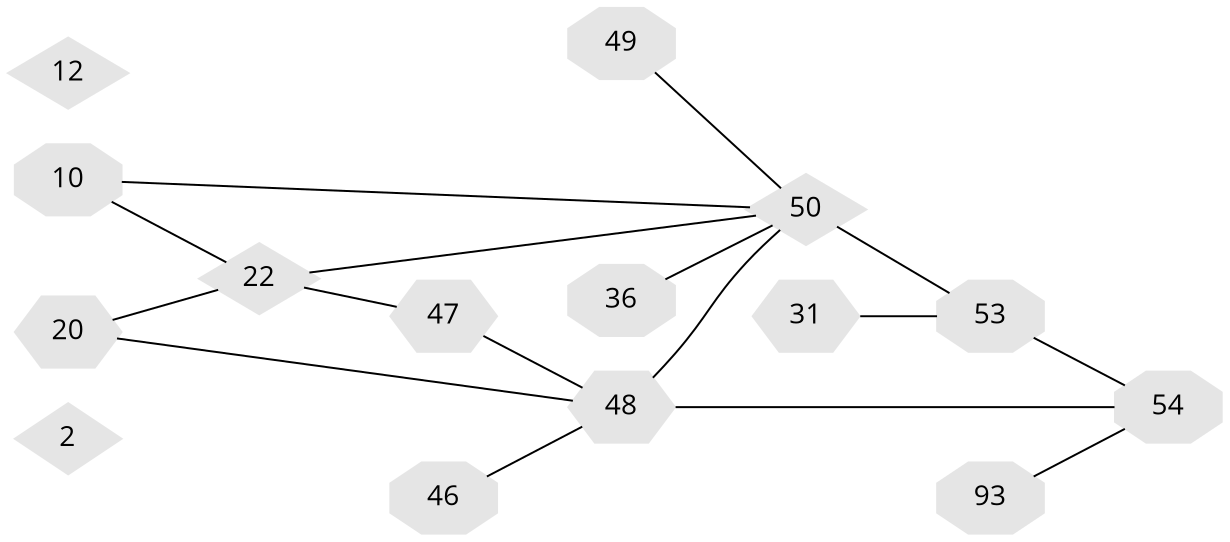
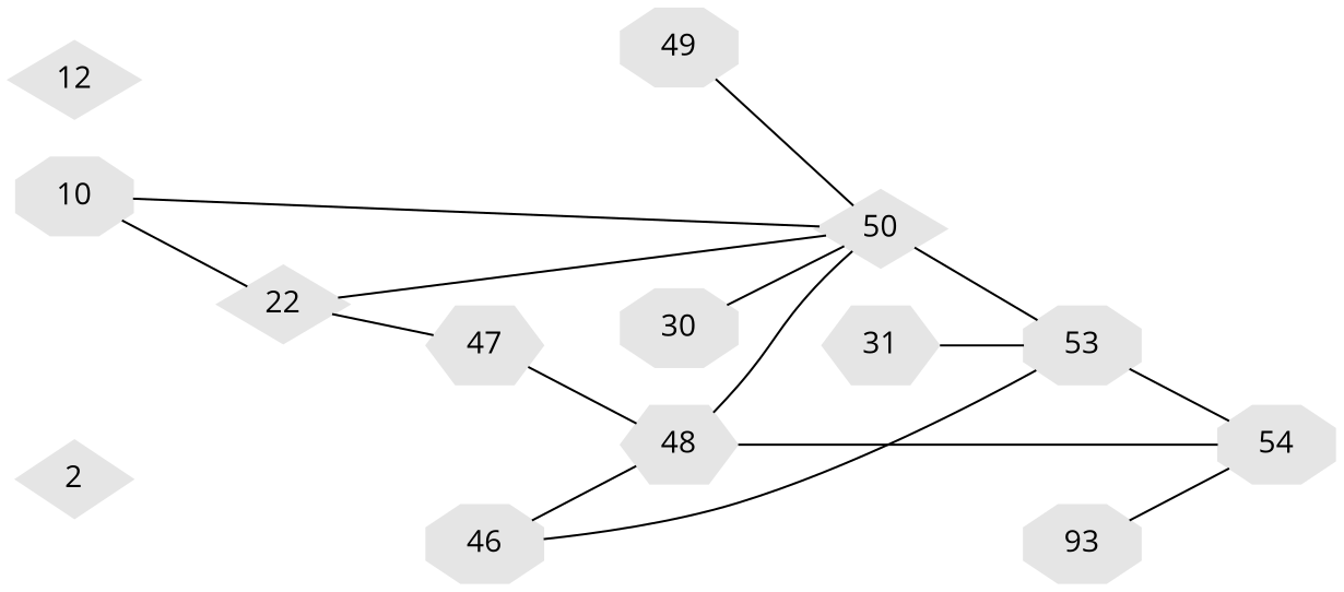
  graph {
    fontname="Open Sans"
    rankdir=LR
    node [color=gray90 fontname="Open Sans" shape=octagon style=filled]
    edge [fontname="Open Sans" weight=2]
    2 [shape=diamond]
    22 [shape=diamond super="+4"]
    50 [shape=diamond super="+21+45+36+6"]
    47 [shape=hexagon super="+40+33"]
    10
    53 [super="+14+52"]
    12 [shape=diamond]
-   20 [shape=hexagon]
    48 [shape=hexagon super="+24+42+37+38"]
    54 [super="+9+18+51"]
-   30 [label=36]
+   30
    31 [shape=hexagon super="+15"]
    n13 [label=93]
    46 [super="+44+27"]
    49 [super="+34"]
    22 -- 50
    22 -- 47
    50 -- 53
    47 -- 48 [weight=6]
    10 -- 22
    10 -- 50
    53 -- 54 [weight=4]
-   20 -- 22
-   20 -- 48
    48 -- 50 [weight=4]
    48 -- 54 [weight=3]
    30 -- 50 [weight=""]
    31 -- 53 [weight=""]
    n13 -- 54
+   46 -- 53 [weight=3]
    46 -- 48 [weight=""]
    49 -- 50
  }
